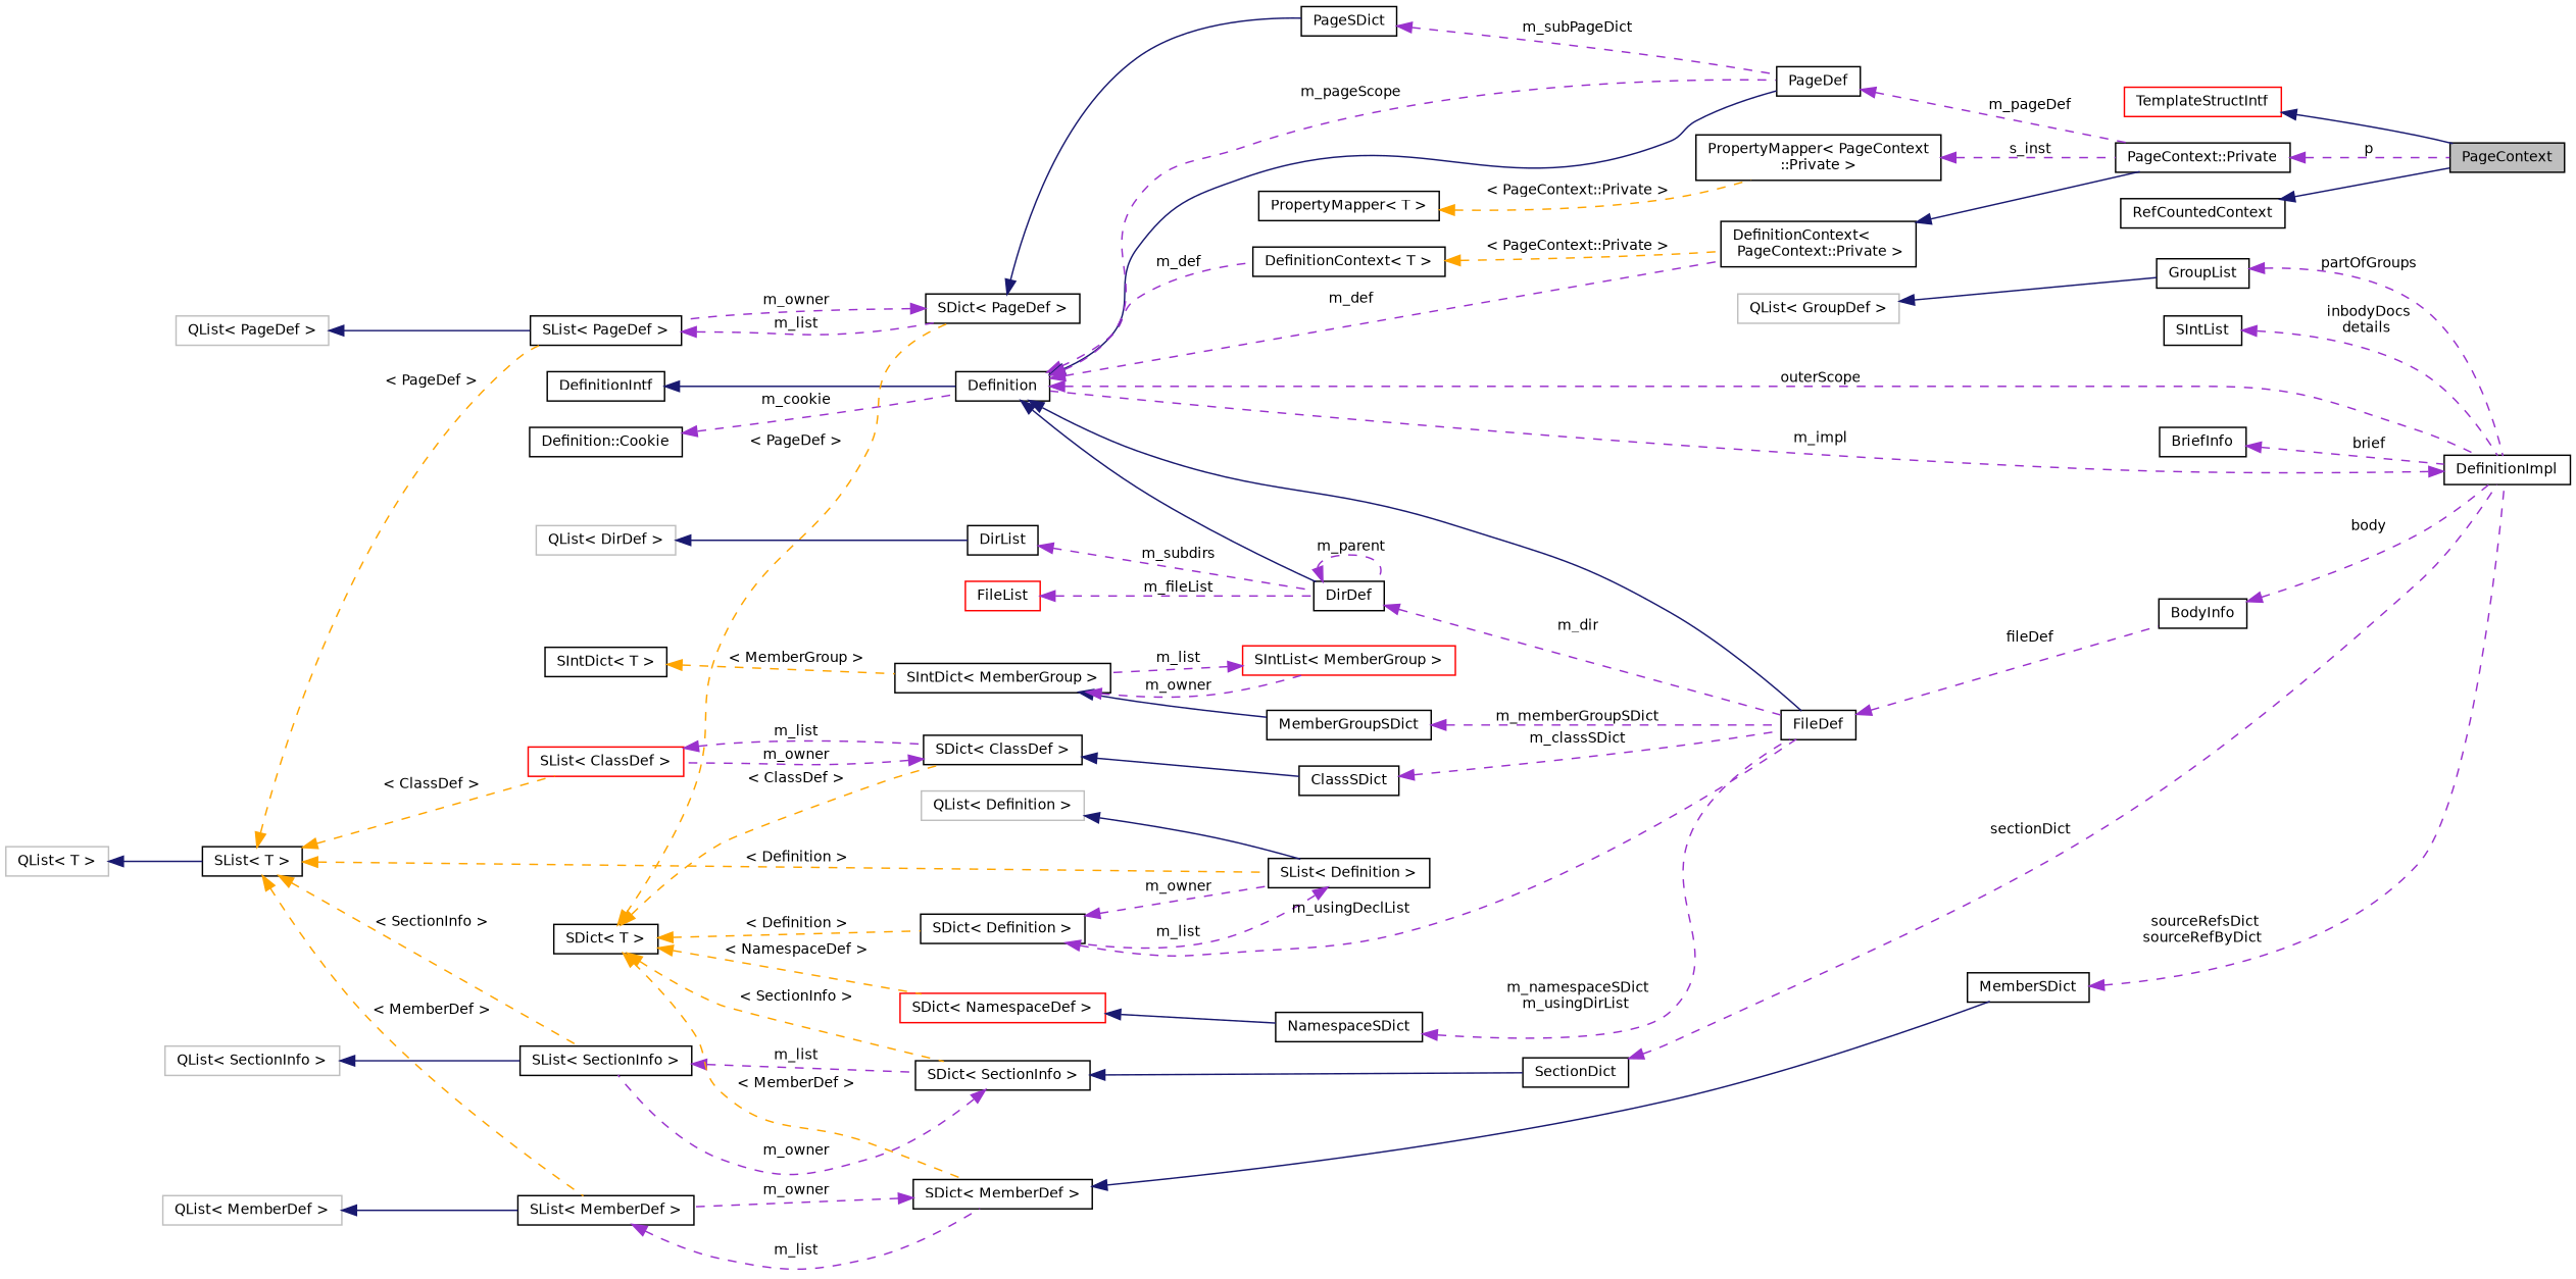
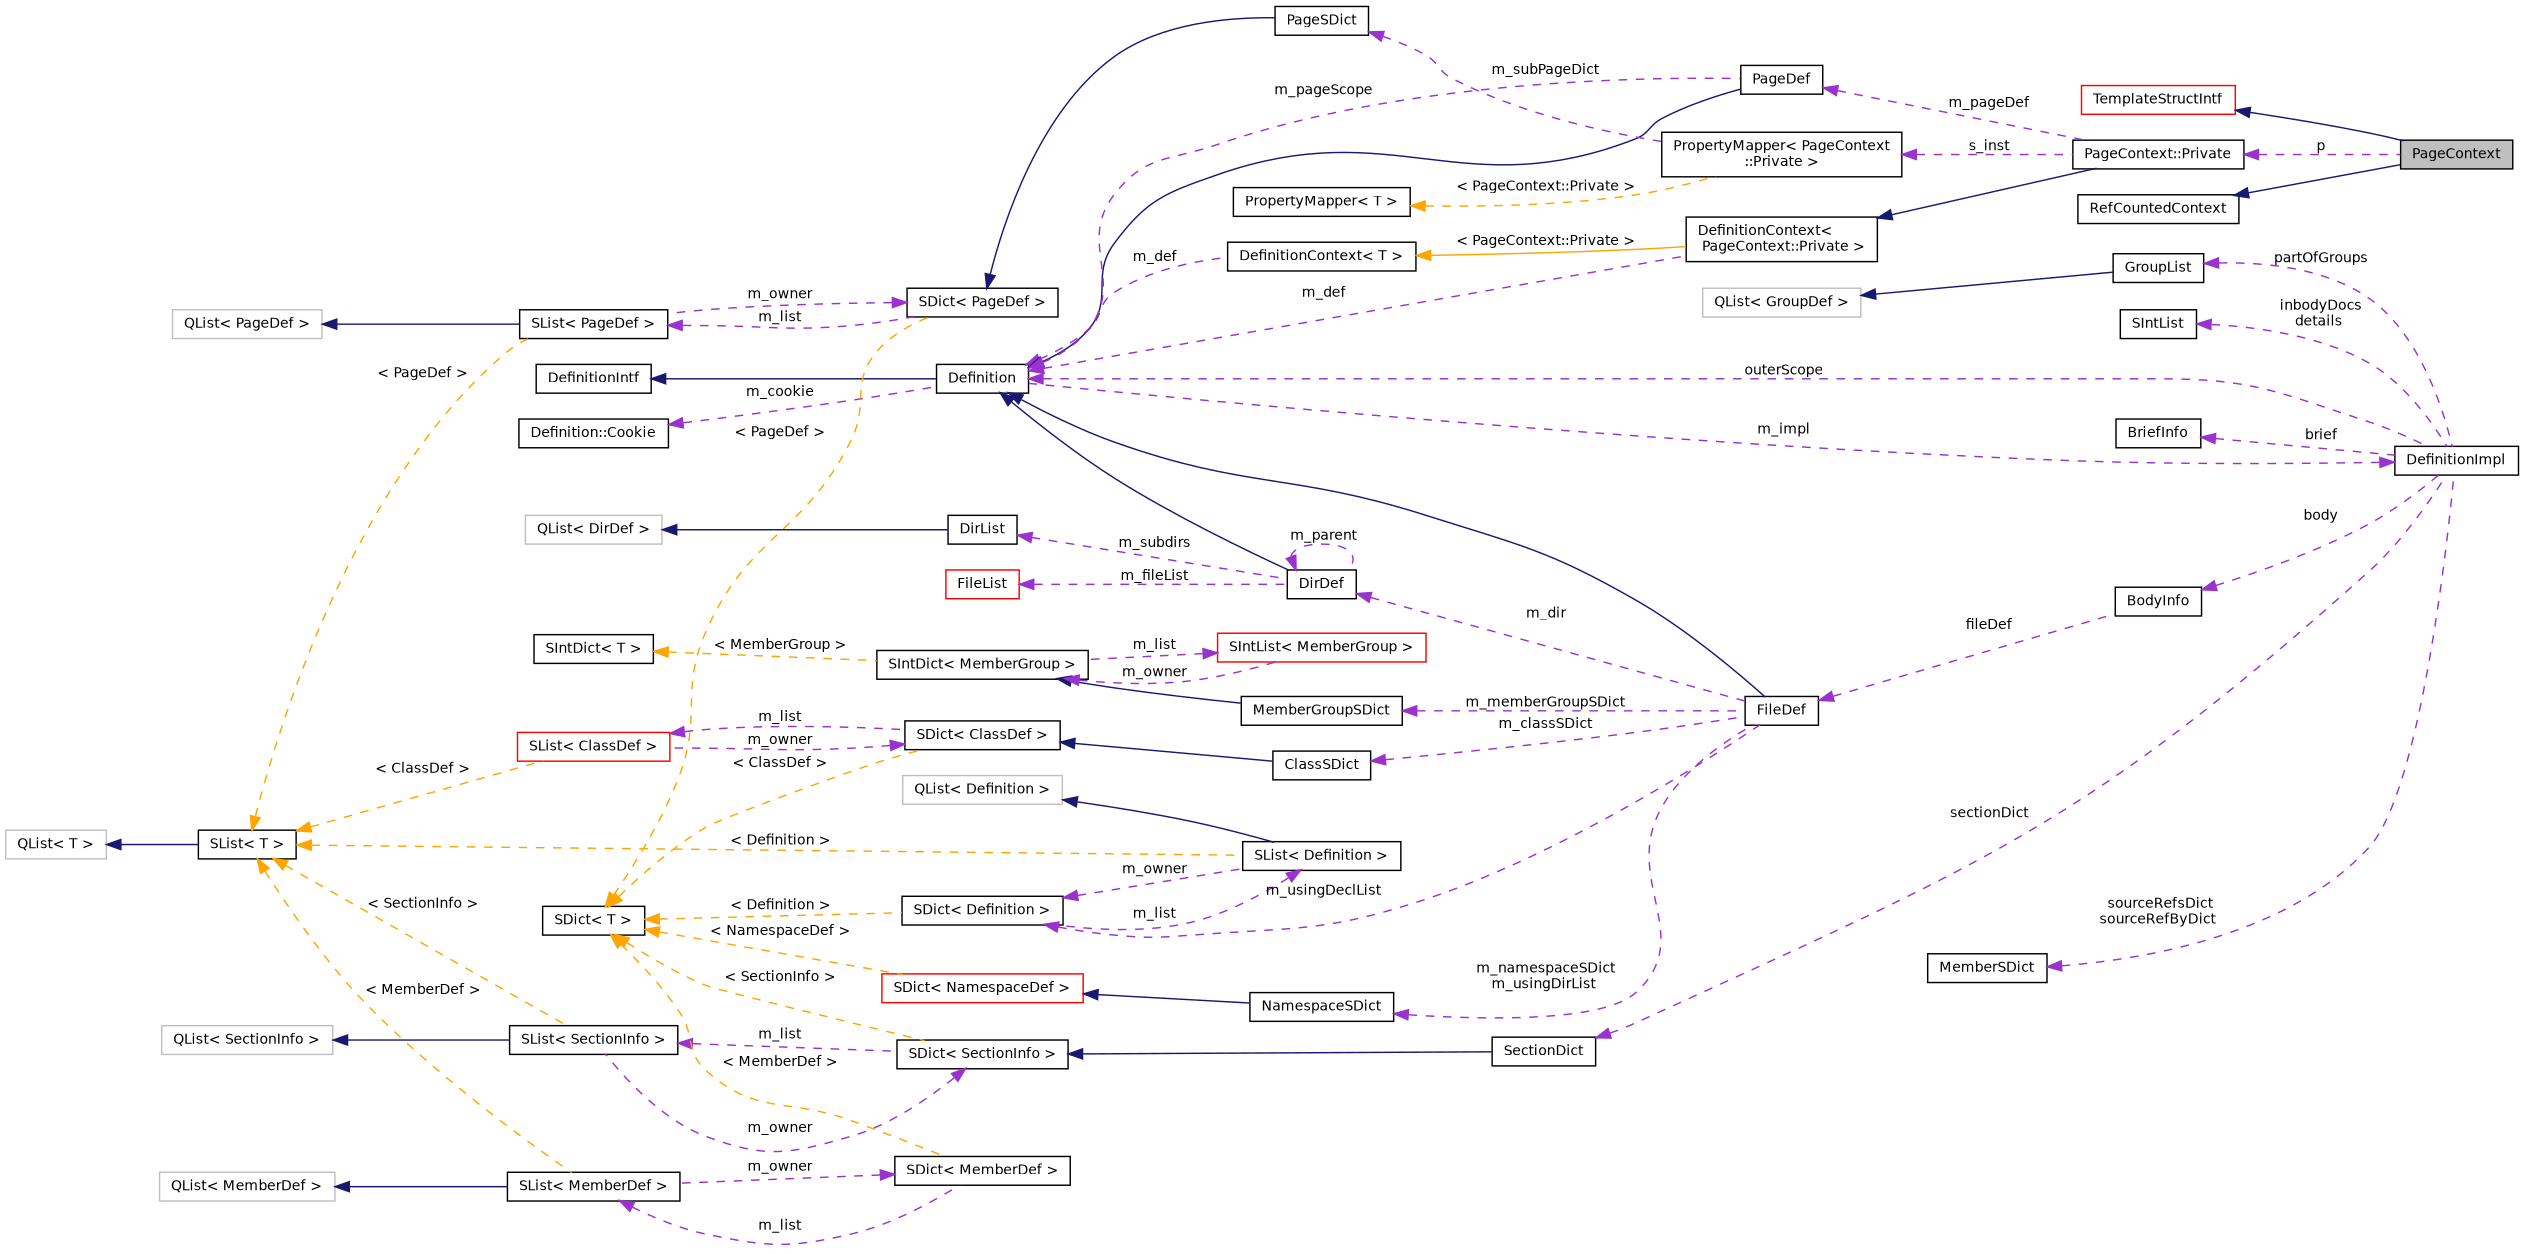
  digraph {
    rankdir=LR
    node [color=black fillcolor=white fontname=Helvetica fontsize=10 shape=record style=filled]
    edge [color=darkorchid3 dir=back fontname=Helvetica fontsize=10 labelfontname=Helvetica labelfontsize=10 style=dashed]
    n1 [fillcolor=grey75 fontcolor=black height=0.2 label=PageContext width=0.4]
    n2 [height=0.2 label=RefCountedContext width=0.4]
    n3 [color=red height=0.2 label=TemplateStructIntf width=0.4]
    n4 [height=0.2 label="PageContext::Private" width=0.4]
    n5 [height=0.2 label="DefinitionContext\<\l PageContext::Private \>" width=0.4]
    n6 [height=0.2 label=Definition width=0.4]
    n7 [height=0.2 label=DefinitionImpl width=0.4]
    n8 [height=0.2 label=FileDef width=0.4]
    n9 [height=0.2 label=DirDef width=0.4]
    n10 [height=0.2 label="DefinitionContext\< T \>" width=0.4]
    n11 [height=0.2 label=PageDef width=0.4]
    n12 [height=0.2 label=BodyInfo width=0.4]
    n13 [height=0.2 label=DefinitionIntf width=0.4]
    n14 [height=0.2 label="Definition::Cookie" width=0.4]
    n15 [height=0.2 label=SectionDict width=0.4]
    n16 [height=0.2 label="SDict\< SectionInfo \>" width=0.4]
    n17 [height=0.2 label="SList\< SectionInfo \>" width=0.4]
    n18 [color=grey75 height=0.2 label="QList\< SectionInfo \>" width=0.4]
    n19 [height=0.2 label="SList\< T \>" width=0.4]
    n20 [color=red height=0.2 label="SList\< ClassDef \>" width=0.4]
    n21 [height=0.2 label="SList\< Definition \>" width=0.4]
    n22 [height=0.2 label="SList\< MemberDef \>" width=0.4]
    n23 [height=0.2 label="SList\< PageDef \>" width=0.4]
    n24 [height=0.2 label="SDict\< ClassDef \>" width=0.4]
    n25 [height=0.2 label="SDict\< Definition \>" width=0.4]
    n26 [height=0.2 label="SDict\< MemberDef \>" width=0.4]
    n27 [height=0.2 label="SDict\< PageDef \>" width=0.4]
    n28 [color=grey75 height=0.2 label="QList\< T \>" width=0.4]
    n29 [height=0.2 label="SDict\< T \>" width=0.4]
    n30 [color=red height=0.2 label="SDict\< NamespaceDef \>" width=0.4]
    n31 [height=0.2 label=ClassSDict width=0.4]
    n32 [height=0.2 label=NamespaceSDict width=0.4]
    n33 [height=0.2 label=MemberSDict width=0.4]
    n34 [height=0.2 label=PageSDict width=0.4]
    n35 [color=grey75 height=0.2 label="QList\< Definition \>" width=0.4]
    n36 [height=0.2 label=MemberGroupSDict width=0.4]
    n37 [height=0.2 label="SIntDict\< MemberGroup \>" width=0.4]
    n38 [color=red height=0.2 label="SIntList\< MemberGroup \>" width=0.4]
    n39 [height=0.2 label="SIntDict\< T \>" width=0.4]
    n40 [height=0.2 label=DirList width=0.4]
    n41 [color=grey75 height=0.2 label="QList\< DirDef \>" width=0.4]
    n42 [color=red height=0.2 label=FileList width=0.4]
    n43 [color=grey75 height=0.2 label="QList\< MemberDef \>" width=0.4]
    n44 [height=0.2 label=GroupList width=0.4]
    n45 [color=grey75 height=0.2 label="QList\< GroupDef \>" width=0.4]
    n46 [height=0.2 label=SIntList width=0.4]
    n47 [height=0.2 label=BriefInfo width=0.4]
    n48 [color=grey75 height=0.2 label="QList\< PageDef \>" width=0.4]
    n49 [height=0.2 label="PropertyMapper\< PageContext\l::Private \>" width=0.4]
    n50 [height=0.2 label="PropertyMapper\< T \>" width=0.4]
    n2 -> n1 [color=midnightblue style=solid]
    n3 -> n1 [color=midnightblue style=solid]
    n4 -> n1 [label=" p"]
    n5 -> n4 [color=midnightblue style=solid]
    n6 -> n5 [label=" m_def"]
    n6 -> n7 [label=" outerScope"]
    n6 -> n8 [color=midnightblue style=solid]
    n6 -> n9 [color=midnightblue style=solid]
    n6 -> n10 [label=" m_def"]
    n6 -> n11 [color=midnightblue style=solid]
    n6 -> n11 [label=" m_pageScope"]
    n7 -> n6 [label=" m_impl"]
    n8 -> n12 [label=" fileDef"]
    n9 -> n8 [label=" m_dir"]
    n9 -> n9 [label=" m_parent"]
-   n10 -> n5 [color=orange label=" \< PageContext::Private \>"]
+   n10 -> n5 [color=orange label=" \< PageContext::Private \>" style=solid]
    n11 -> n4 [label=" m_pageDef"]
    n12 -> n7 [label=" body"]
    n13 -> n6 [color=midnightblue style=solid]
    n14 -> n6 [label=" m_cookie"]
    n15 -> n7 [label=" sectionDict"]
    n16 -> n15 [color=midnightblue style=solid]
    n16 -> n17 [label=" m_owner"]
    n17 -> n16 [label=" m_list"]
    n18 -> n17 [color=midnightblue style=solid]
    n19 -> n17 [color=orange label=" \< SectionInfo \>"]
    n19 -> n20 [color=orange label=" \< ClassDef \>"]
    n19 -> n21 [color=orange label=" \< Definition \>"]
    n19 -> n22 [color=orange label=" \< MemberDef \>"]
    n19 -> n23 [color=orange label=" \< PageDef \>"]
    n20 -> n24 [label=" m_list"]
    n21 -> n25 [label=" m_list"]
    n22 -> n26 [label=" m_list"]
    n23 -> n27 [label=" m_list"]
    n24 -> n20 [label=" m_owner"]
    n24 -> n31 [color=midnightblue style=solid]
    n25 -> n8 [label=" m_usingDeclList"]
    n25 -> n21 [label=" m_owner"]
    n26 -> n22 [label=" m_owner"]
-   n26 -> n33 [color=midnightblue style=solid]
    n27 -> n23 [label=" m_owner"]
    n27 -> n34 [color=midnightblue style=solid]
    n28 -> n19 [color=midnightblue style=solid]
    n29 -> n16 [color=orange label=" \< SectionInfo \>"]
    n29 -> n24 [color=orange label=" \< ClassDef \>"]
    n29 -> n25 [color=orange label=" \< Definition \>"]
    n29 -> n26 [color=orange label=" \< MemberDef \>"]
    n29 -> n27 [color=orange label=" \< PageDef \>"]
    n29 -> n30 [color=orange label=" \< NamespaceDef \>"]
    n30 -> n32 [color=midnightblue style=solid]
    n31 -> n8 [label=" m_classSDict"]
    n32 -> n8 [label=" m_namespaceSDict\nm_usingDirList"]
    n33 -> n7 [label=" sourceRefsDict\nsourceRefByDict"]
-   n34 -> n11 [label=" m_subPageDict"]
+   n34 -> n49 [label=" m_subPageDict"]
    n35 -> n21 [color=midnightblue style=solid]
    n36 -> n8 [label=" m_memberGroupSDict"]
    n37 -> n36 [color=midnightblue style=solid]
    n37 -> n38 [label=" m_owner"]
    n38 -> n37 [label=" m_list"]
    n39 -> n37 [color=orange label=" \< MemberGroup \>"]
    n40 -> n9 [label=" m_subdirs"]
    n41 -> n40 [color=midnightblue style=solid]
    n42 -> n9 [label=" m_fileList"]
    n43 -> n22 [color=midnightblue style=solid]
    n44 -> n7 [label=" partOfGroups"]
    n45 -> n44 [color=midnightblue style=solid]
    n46 -> n7 [label=" inbodyDocs\ndetails"]
    n47 -> n7 [label=" brief"]
    n48 -> n23 [color=midnightblue style=solid]
    n49 -> n4 [label=" s_inst"]
    n50 -> n49 [color=orange label=" \< PageContext::Private \>"]
  }
